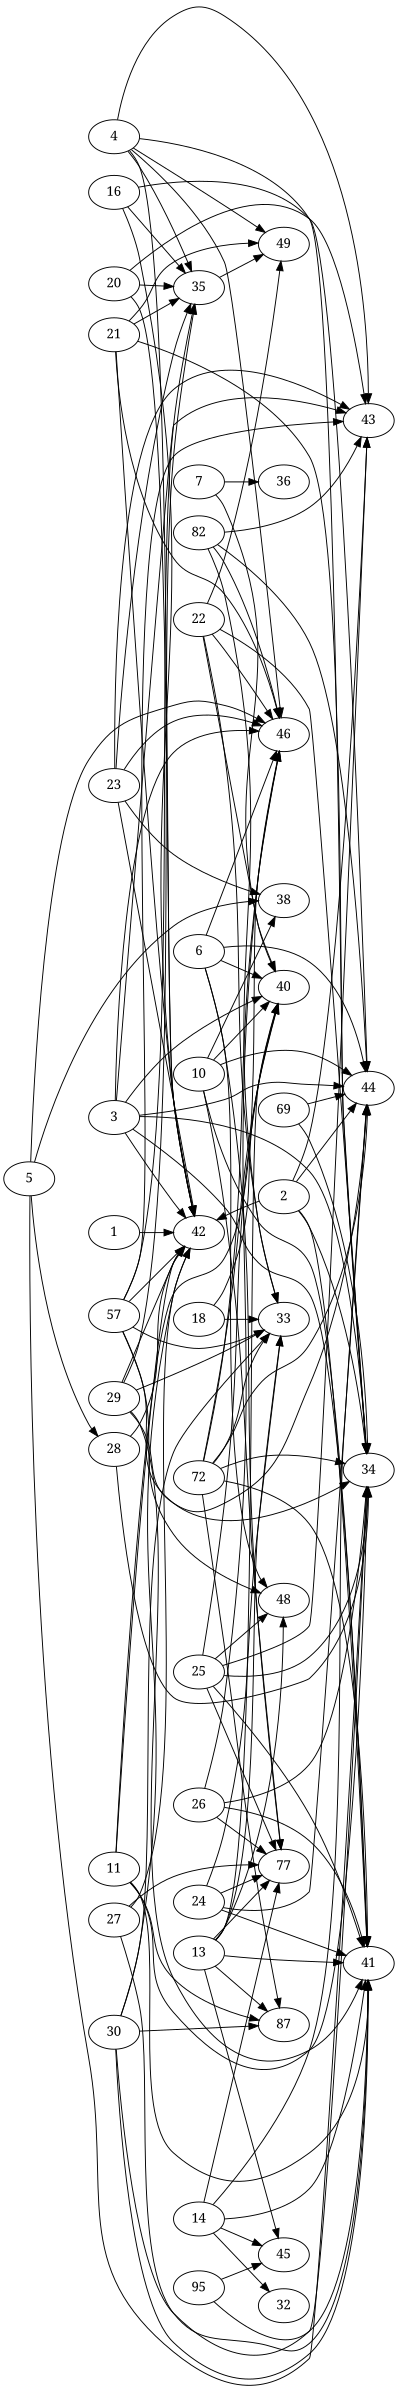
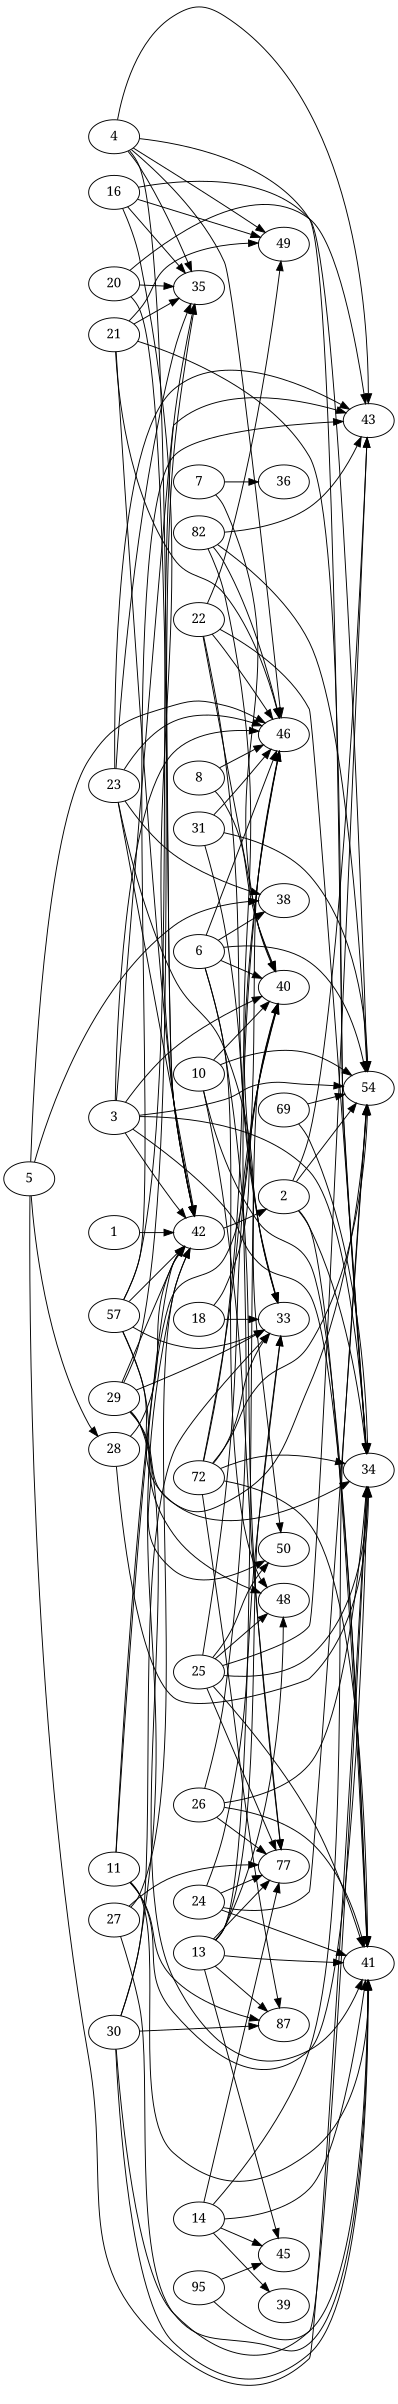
  digraph {
    fontname="Noto Serif"
    rankdir=LR
    node [alpha=0.18 fontname="Noto Serif"]
    edge [fontname="Noto Serif"]
    1 [alpha=0.09 expect_size=33625088]
    42 [alpha=0.03 expect_size=22921216]
    35 [alpha=0.05 expect_size=20336640]
    2 [alpha=0.19 expect_size=11949056]
    34 [alpha=0.16 expect_size=50481152]
    41 [alpha=0.08 expect_size=25697280]
    43 [alpha=0.03 expect_size=27830272]
-   44 [alpha=0.01 expect_size=36190208]
+   44 [alpha=0.01 expect_size=36190208 label=54]
    3 [alpha=0.13 expect_size=50996224]
    40 [alpha=0.05 expect_size=37043200]
    46 [expect_size=40025088]
    4 [alpha=0.05 expect_size=27784192]
    49 [alpha=0.01 expect_size=7175168]
    5 [alpha=0.07 expect_size=11418624]
    38 [alpha=0.17 expect_size=10061824]
    28 [alpha=0.09 expect_size=20495360]
    6 [expect_size=49611776]
    n18 [alpha=0.12 expect_size=18907136 label=77]
    48 [alpha=0.10 expect_size=15182848]
    7 [alpha=0.10 expect_size=17683456]
    36 [expect_size=42208256]
+   8 [alpha=0.00 expect_size=20684800]
    10 [alpha=0.14 expect_size=50276352]
    11 [alpha=0.01 expect_size=31087616]
    n25 [alpha=0.00 expect_size=34876416 label=87]
    n26 [alpha=0.14 expect_size=51543040 label=72]
    33 [alpha=0.04 expect_size=32094208]
    13 [alpha=0.12 expect_size=48193536]
    45 [alpha=0.04 expect_size=27564032]
    14 [alpha=0.08 expect_size=31992832]
-   39 [alpha=0.13 expect_size=31114240 label=32]
+   39 [alpha=0.13 expect_size=31114240]
    n32 [alpha=0.06 expect_size=43314176 label=95]
    16 [expect_size=13732864]
    n34 [alpha=0.17 expect_size=8306688 label=57]
    18 [alpha=0.16 expect_size=31472640]
    n36 [alpha=0.04 expect_size=31911936 label=69]
    20 [alpha=0.20 expect_size=43446272]
    21 [alpha=0.07 expect_size=29888512]
    22 [expect_size=33228800]
    23 [alpha=0.08 expect_size=18617344]
+   50 [expect_size=37521408]
    24 [alpha=0.07 expect_size=45811712]
    25 [alpha=0.09 expect_size=17546240]
    26 [alpha=0.10 expect_size=30927872]
    27 [alpha=0.16 expect_size=26573824]
    29 [alpha=0.03 expect_size=10070016]
    30 [alpha=0.15 expect_size=19945472]
+   31 [alpha=0.19 expect_size=19463168]
    n49 [alpha=0.02 expect_size=37006336 label=82]
    1 -> 42
-   2 -> 42
+   42 -> 2
    2 -> 34
    2 -> 41
    2 -> 43
    2 -> 44
    3 -> 42
    3 -> 34
    3 -> 41
    3 -> 43
    3 -> 44
    3 -> 40
    3 -> 46
    4 -> 42
    4 -> 35
    4 -> 34
    4 -> 43
    4 -> 46
    4 -> 49
    5 -> 34
    5 -> 46
    5 -> 38
    5 -> 28
    28 -> 42
    28 -> 34
    6 -> 44
    6 -> 40
    6 -> 46
    6 -> n18
    6 -> 48
    7 -> 40
    7 -> 36
+   8 -> 40
+   8 -> 46
    10 -> 41
    10 -> 44
    10 -> 40
-   10 -> 38
+   6 -> 38
    10 -> n18
    11 -> 42
    11 -> 34
    11 -> 41
    11 -> 46
    11 -> n25
    n26 -> 34
    n26 -> 41
    n26 -> 44
    n26 -> 40
    n26 -> 46
    n26 -> n25
    n26 -> 33
    13 -> 41
    13 -> 40
    13 -> n18
    13 -> 48
    13 -> n25
    13 -> 33
    13 -> 45
    14 -> 41
    14 -> 44
    14 -> n18
    14 -> 45
    14 -> 39
    n32 -> 41
    n32 -> 45
    16 -> 42
    16 -> 35
    16 -> 44
-   35 -> 49
+   16 -> 49
    n34 -> 42
    n34 -> 35
    n34 -> 34
    n34 -> 43
    n34 -> 48
    n34 -> 33
    18 -> 40
    18 -> 33
    n36 -> 34
    n36 -> 44
    20 -> 42
    20 -> 35
    20 -> 43
    21 -> 42
    21 -> 35
    21 -> 34
    21 -> 46
    21 -> 49
    22 -> 34
    22 -> 40
    22 -> 46
    22 -> 49
    22 -> 33
    23 -> 42
    23 -> 35
    23 -> 43
    23 -> 46
    23 -> 38
+   23 -> 50
    24 -> 41
    24 -> 44
    24 -> n18
    24 -> 33
    25 -> 34
    25 -> 41
    25 -> 43
    25 -> 40
    25 -> n18
    25 -> 48
+   25 -> 50
    26 -> 34
    26 -> 41
    26 -> 46
    26 -> n18
    27 -> 42
    27 -> 41
    27 -> n18
    29 -> 42
    29 -> 35
    29 -> 41
    29 -> 44
    29 -> 33
+   29 -> 50
    30 -> 42
    30 -> 34
    30 -> 41
    30 -> n25
    30 -> 33
+   31 -> 44
+   31 -> 46
+   31 -> 33
    n49 -> 43
    n49 -> 44
    n49 -> 46
    n49 -> 33
  }
